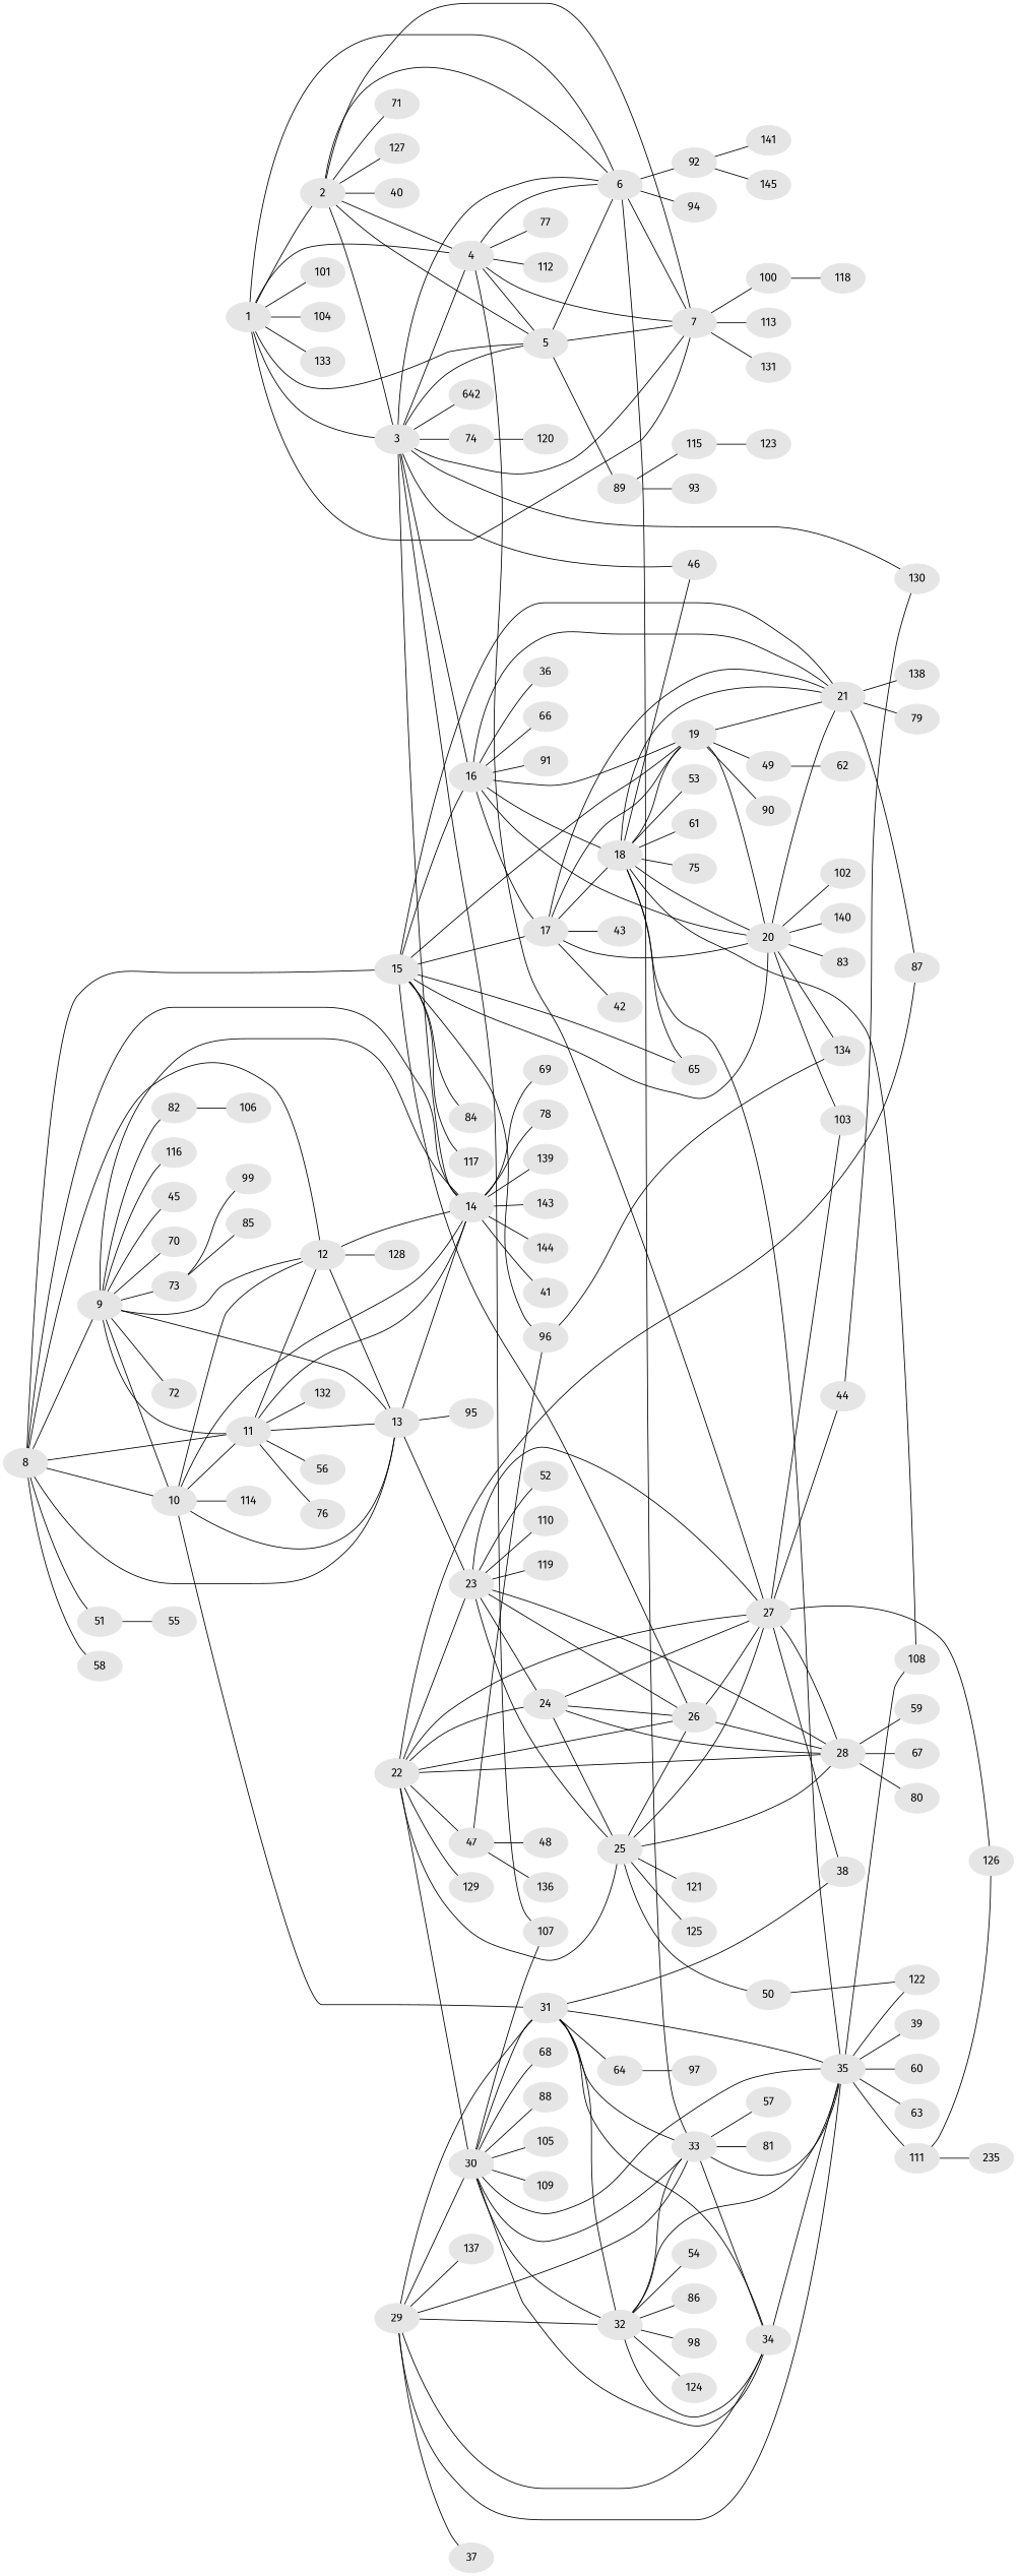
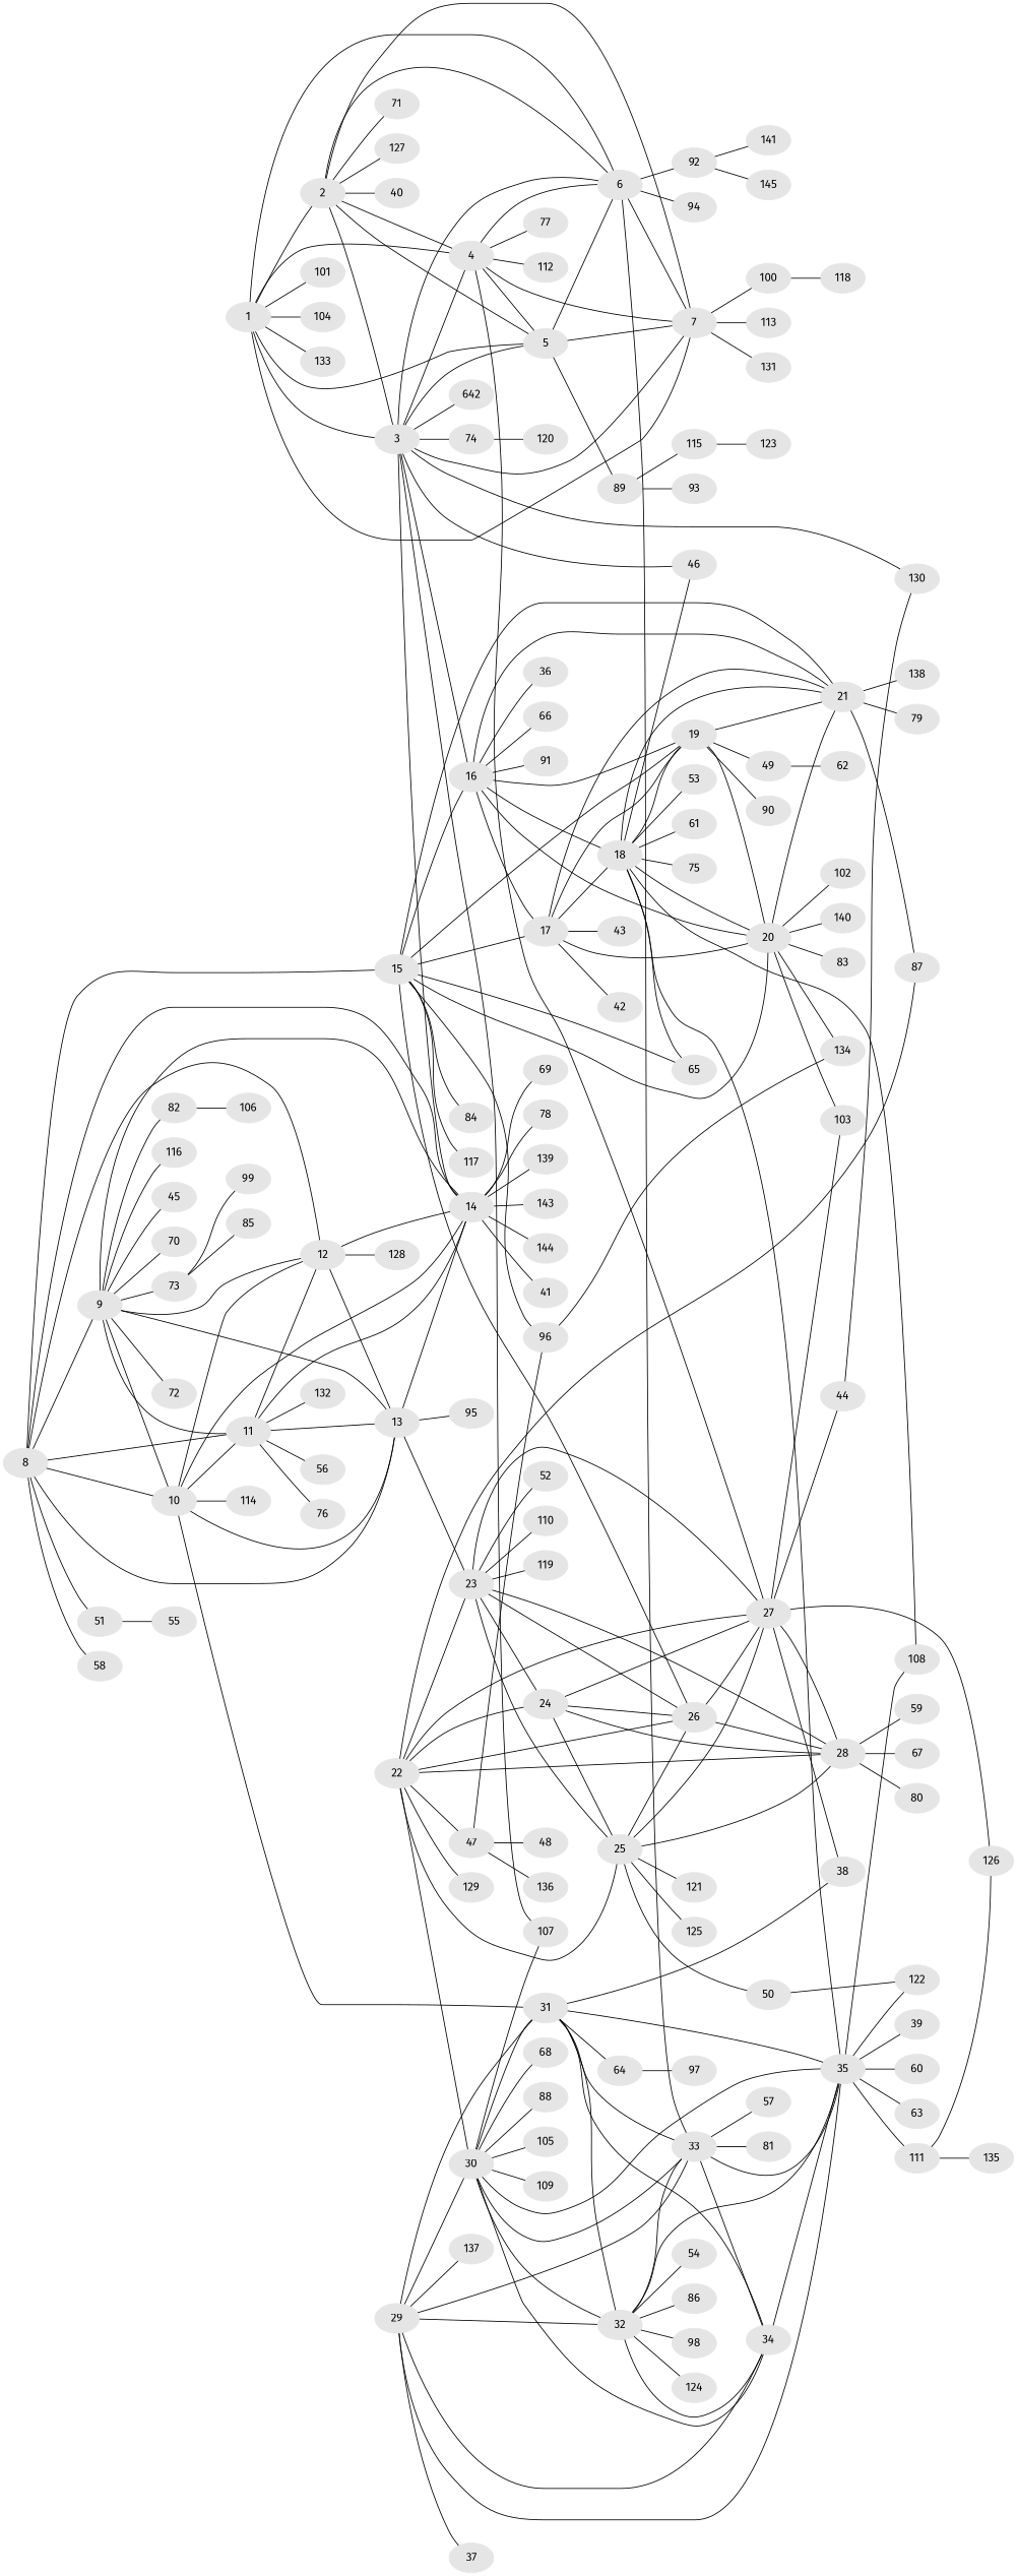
  graph {
    fontname="Fira Sans"
    rankdir=LR
    node [color=gray90 fontname="Fira Sans" style=filled]
    edge [fontname="Fira Sans"]
    1
    2
    3
    4
    5
    6
    7
    101
    104
    133
    40
    71
    127
    14
    16
    46
    74
    107
    130
    n20 [label=642]
    27
    77
    112
    89
    33
    92
    94
    100
    113
    131
    41
    69
    78
    139
    143
    144
    17
    18
    19
    20
    21
    36
    66
    91
    120
    103
    28
    38
    44
    126
    93
    115
    35
    34
    57
    81
    141
    145
    118
    8
    9
    10
    11
    12
    13
    15
    51
    58
    45
    70
    72
    73
    82
    116
    31
    114
    56
    76
    132
    128
    23
    95
    26
    84
    96
    117
    65
    55
    85
    99
    106
    32
    64
    24
    25
    52
    110
    119
    42
    43
    53
    61
    75
    108
    49
    90
    83
    102
    134
    140
    79
    87
    138
    39
    60
    63
    111
    122
    62
    22
    30
    47
    129
    50
    121
    125
    59
    67
    80
    68
    88
    105
    109
    48
    136
    29
    37
    137
    54
    86
    98
    124
    97
-   135 [label=235]
+   135
    123
    1 -- 2
    1 -- 3
    1 -- 4
    1 -- 5
    1 -- 6
    1 -- 7
    1 -- 101
    1 -- 104
    1 -- 133
    2 -- 3
    2 -- 4
    2 -- 5
    2 -- 6
    2 -- 7
    2 -- 40
    2 -- 71
    2 -- 127
    3 -- 4
    3 -- 5
    3 -- 6
    3 -- 7
    3 -- 14
    3 -- 16
    3 -- 46
    3 -- 74
    3 -- 107
    3 -- 130
    3 -- n20
    4 -- 5
    4 -- 6
    4 -- 7
    4 -- 27
    4 -- 77
    4 -- 112
    5 -- 6
    5 -- 7
    5 -- 89
    6 -- 7
    6 -- 33
    6 -- 92
    6 -- 94
    7 -- 100
    7 -- 113
    7 -- 131
    14 -- 41
    14 -- 69
    14 -- 78
    14 -- 139
    14 -- 143
    14 -- 144
    16 -- 17
    16 -- 18
    16 -- 19
    16 -- 20
    16 -- 21
    16 -- 36
    16 -- 66
    16 -- 91
    74 -- 120
    27 -- 103
    27 -- 28
    27 -- 38
    27 -- 44
    27 -- 126
    89 -- 93
    89 -- 115
    33 -- 35
    33 -- 34
    33 -- 57
    33 -- 81
    92 -- 141
    92 -- 145
    100 -- 118
    17 -- 18
    17 -- 19
    17 -- 20
    17 -- 21
    17 -- 42
    17 -- 43
    18 -- 46
    18 -- 19
    18 -- 20
    18 -- 21
    18 -- 35
    18 -- 65
    18 -- 53
    18 -- 61
    18 -- 75
    18 -- 108
    19 -- 20
    19 -- 21
    19 -- 49
    19 -- 90
    20 -- 21
    20 -- 103
    20 -- 83
    20 -- 102
    20 -- 134
    20 -- 140
    21 -- 79
    21 -- 87
    21 -- 138
    28 -- 59
    28 -- 67
    28 -- 80
    44 -- 130
    115 -- 123
    35 -- 108
    35 -- 39
    35 -- 60
    35 -- 63
    35 -- 111
    35 -- 122
    34 -- 35
    8 -- 14
    8 -- 9
    8 -- 10
    8 -- 11
    8 -- 12
    8 -- 13
    8 -- 15
    8 -- 51
    8 -- 58
    9 -- 14
    9 -- 10
    9 -- 11
    9 -- 12
    9 -- 13
    9 -- 45
    9 -- 70
    9 -- 72
    9 -- 73
    9 -- 82
    9 -- 116
    10 -- 14
    10 -- 11
    10 -- 12
    10 -- 13
    10 -- 31
    10 -- 114
    11 -- 14
    11 -- 12
    11 -- 13
    11 -- 56
    11 -- 76
    11 -- 132
    12 -- 14
    12 -- 13
    12 -- 128
    13 -- 14
    13 -- 23
    13 -- 95
    15 -- 16
    15 -- 17
    15 -- 19
    15 -- 20
    15 -- 21
    15 -- 26
    15 -- 84
    15 -- 96
    15 -- 117
    15 -- 65
    51 -- 55
    73 -- 85
    73 -- 99
    82 -- 106
    31 -- 33
    31 -- 38
    31 -- 35
    31 -- 34
    31 -- 32
    31 -- 64
    23 -- 27
    23 -- 28
    23 -- 26
    23 -- 24
    23 -- 25
    23 -- 52
    23 -- 110
    23 -- 119
    26 -- 27
    26 -- 28
    96 -- 134
    32 -- 33
    32 -- 35
    32 -- 34
    32 -- 54
    32 -- 86
    32 -- 98
    32 -- 124
    64 -- 97
    24 -- 27
    24 -- 28
    24 -- 26
    24 -- 25
    25 -- 27
    25 -- 28
    25 -- 26
    25 -- 50
    25 -- 121
    25 -- 125
    49 -- 62
    111 -- 126
    111 -- 135
    22 -- 27
    22 -- 28
    22 -- 23
    22 -- 26
    22 -- 24
    22 -- 25
    22 -- 87
    22 -- 30
    22 -- 47
    22 -- 129
    30 -- 107
    30 -- 33
    30 -- 35
    30 -- 34
    30 -- 31
    30 -- 32
    30 -- 68
    30 -- 88
    30 -- 105
    30 -- 109
    47 -- 96
    47 -- 48
    47 -- 136
    50 -- 122
    29 -- 33
    29 -- 35
    29 -- 34
    29 -- 31
    29 -- 32
    29 -- 30
    29 -- 37
    29 -- 137
  }
